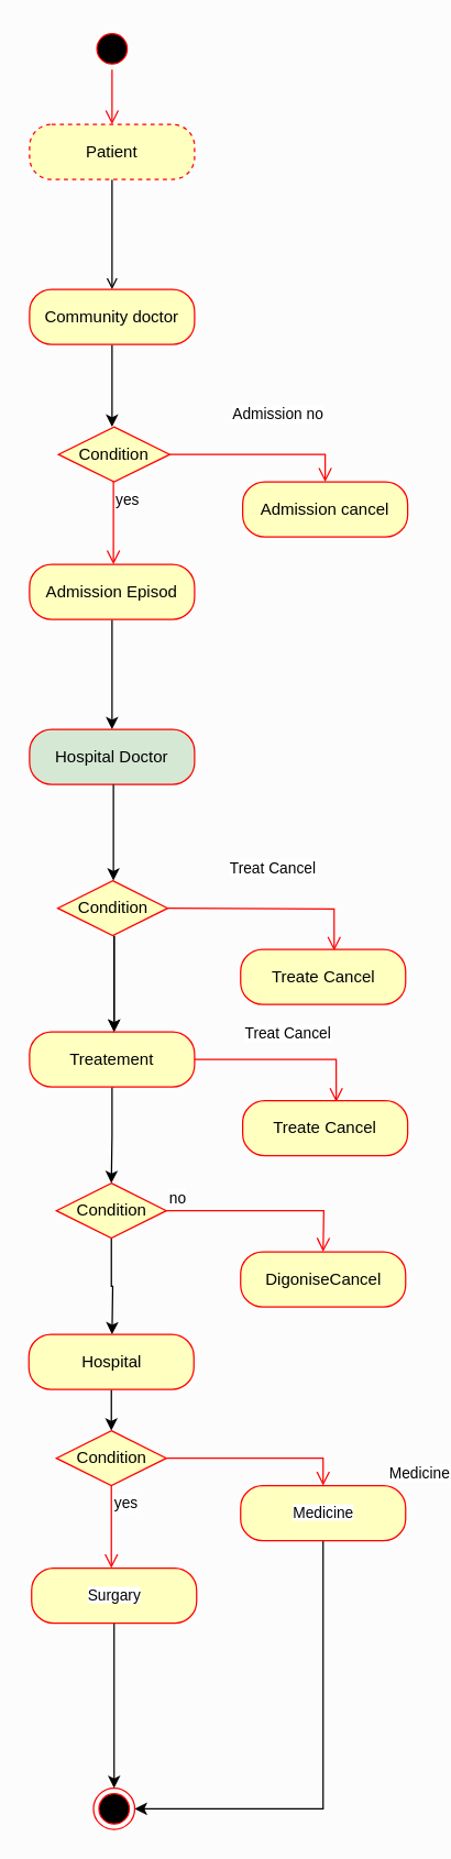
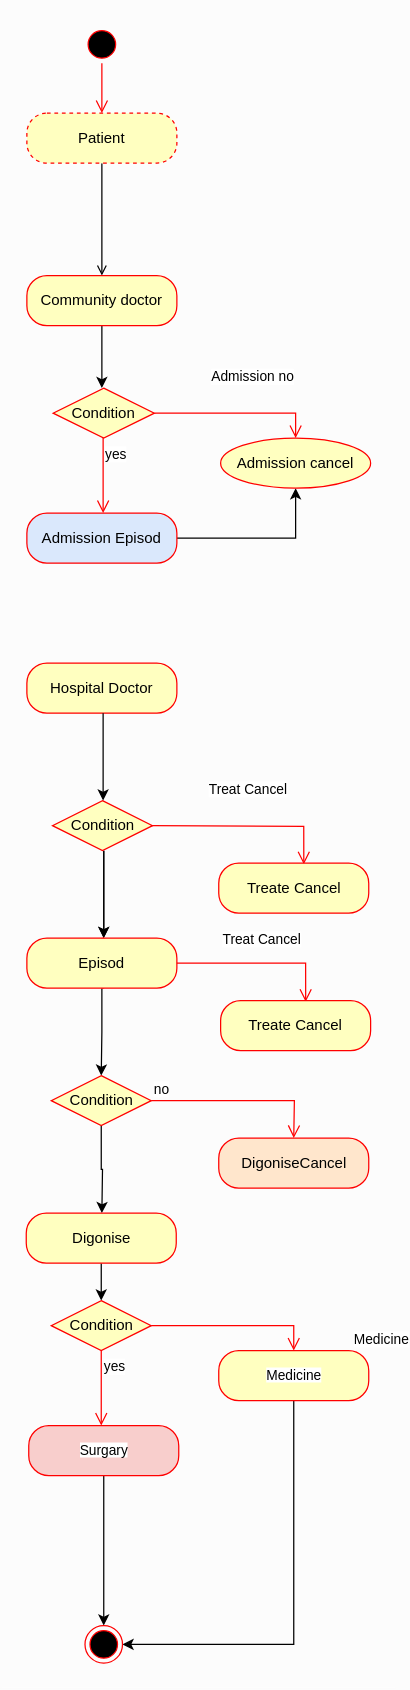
  <mxCell id="0" />
  <mxCell id="1" parent="0" />
  <mxCell id="2" value="" style="ellipse;html=1;shape=startState;fillColor=#000000;strokeColor=#ff0000;" vertex="1" parent="1"><mxGeometry x="66" y="20" width="30" height="30" as="geometry" /></mxCell>
  <mxCell id="3" value="" style="edgeStyle=orthogonalEdgeStyle;html=1;verticalAlign=bottom;endArrow=open;endSize=8;strokeColor=#ff0000;rounded=0;" edge="1" source="2" parent="1" target="5"><mxGeometry relative="1" as="geometry"><mxPoint x="81" y="110" as="targetPoint" /></mxGeometry></mxCell>
  <mxCell id="4" value="" style="edgeStyle=orthogonalEdgeStyle;rounded=0;orthogonalLoop=1;jettySize=auto;html=1;endArrow=open;" edge="1" parent="1" source="5" target="7"><mxGeometry relative="1" as="geometry" /></mxCell>
  <mxCell id="5" value="Patient" style="rounded=1;whiteSpace=wrap;html=1;arcSize=40;fontColor=#000000;fillColor=#ffffc0;strokeColor=#ff0000;dashed=1;" vertex="1" parent="1"><mxGeometry x="21" y="90" width="120" height="40" as="geometry" /></mxCell>
  <mxCell id="6" value="" style="edgeStyle=orthogonalEdgeStyle;rounded=0;orthogonalLoop=1;jettySize=auto;html=1;" edge="1" parent="1" source="7"><mxGeometry relative="1" as="geometry"><mxPoint x="81" y="310" as="targetPoint" /></mxGeometry></mxCell>
- <mxCell id="7" value="Community doctor" style="rounded=1;whiteSpace=wrap;html=1;arcSize=40;fontColor=#000000;fillColor=#ffffc0;strokeColor=#ff0000;" vertex="1" parent="1"><mxGeometry x="21" y="210" width="120" height="40" as="geometry" /></mxCell>
+ <mxCell id="7" value="Community doctor" style="rounded=1;whiteSpace=wrap;html=1;arcSize=40;fontColor=#000000;fillColor=#ffffc0;strokeColor=#ff0000;" vertex="1" parent="1"><mxGeometry x="21" y="220" width="120" height="40" as="geometry" /></mxCell>
  <mxCell id="8" value="Condition" style="rhombus;whiteSpace=wrap;html=1;fillColor=#ffffc0;strokeColor=#ff0000;" vertex="1" parent="1"><mxGeometry x="42" y="310" width="81" height="40" as="geometry" /></mxCell>
  <mxCell id="9" value="Admission no" style="edgeStyle=orthogonalEdgeStyle;html=1;align=left;verticalAlign=bottom;endArrow=open;endSize=8;strokeColor=#ff0000;rounded=0;entryX=0.5;entryY=0;entryDx=0;entryDy=0;" edge="1" source="8" parent="1" target="13"><mxGeometry x="-0.333" y="20" relative="1" as="geometry"><mxPoint x="236" y="330" as="targetPoint" /><mxPoint as="offset" /></mxGeometry></mxCell>
  <mxCell id="10" value="yes" style="edgeStyle=orthogonalEdgeStyle;html=1;align=left;verticalAlign=top;endArrow=open;endSize=8;strokeColor=#ff0000;rounded=0;" edge="1" source="8" parent="1"><mxGeometry x="-1" relative="1" as="geometry"><mxPoint x="82" y="410" as="targetPoint" /></mxGeometry></mxCell>
- <mxCell id="11" value="" style="edgeStyle=orthogonalEdgeStyle;rounded=0;orthogonalLoop=1;jettySize=auto;html=1;" edge="1" parent="1" source="12" target="14"><mxGeometry relative="1" as="geometry" /></mxCell>
- <mxCell id="12" value="Admission Episod" style="rounded=1;whiteSpace=wrap;html=1;arcSize=40;fontColor=#000000;fillColor=#ffffc0;strokeColor=#ff0000;" vertex="1" parent="1"><mxGeometry x="21" y="410" width="120" height="40" as="geometry" /></mxCell>
- <mxCell id="13" value="Admission cancel" style="rounded=1;whiteSpace=wrap;html=1;arcSize=40;fontColor=#000000;fillColor=#ffffc0;strokeColor=#ff0000;" vertex="1" parent="1"><mxGeometry x="176" y="350" width="120" height="40" as="geometry" /></mxCell>
- <mxCell id="14" value="Hospital Doctor" style="rounded=1;whiteSpace=wrap;html=1;arcSize=40;fontColor=#000000;fillColor=#d5e8d4;strokeColor=#ff0000;" vertex="1" parent="1"><mxGeometry x="21" y="530" width="120" height="40" as="geometry" /></mxCell>
+ <mxCell id="11" value="" style="edgeStyle=orthogonalEdgeStyle;rounded=0;orthogonalLoop=1;jettySize=auto;html=1;" edge="1" parent="1" source="12" target="13"><mxGeometry relative="1" as="geometry" /></mxCell>
+ <mxCell id="12" value="Admission Episod" style="rounded=1;whiteSpace=wrap;html=1;arcSize=40;fontColor=#000000;fillColor=#dae8fc;strokeColor=#ff0000;" vertex="1" parent="1"><mxGeometry x="21" y="410" width="120" height="40" as="geometry" /></mxCell>
+ <mxCell id="13" value="Admission cancel" style="ellipse;whiteSpace=wrap;html=1;arcSize=40;fontColor=#000000;fillColor=#ffffc0;strokeColor=#ff0000;" vertex="1" parent="1"><mxGeometry x="176" y="350" width="120" height="40" as="geometry" /></mxCell>
+ <mxCell id="14" value="Hospital Doctor" style="rounded=1;whiteSpace=wrap;html=1;arcSize=40;fontColor=#000000;fillColor=#ffffc0;strokeColor=#ff0000;" vertex="1" parent="1"><mxGeometry x="21" y="530" width="120" height="40" as="geometry" /></mxCell>
  <mxCell id="15" value="" style="edgeStyle=orthogonalEdgeStyle;rounded=0;orthogonalLoop=1;jettySize=auto;html=1;" edge="1" parent="1"><mxGeometry relative="1" as="geometry"><mxPoint x="82.5" y="680" as="sourcePoint" /><mxPoint x="82.5" y="750" as="targetPoint" /></mxGeometry></mxCell>
  <mxCell id="16" value="Condition" style="rhombus;whiteSpace=wrap;html=1;fillColor=#ffffc0;strokeColor=#ff0000;" vertex="1" parent="1"><mxGeometry x="42" y="750" width="80" height="40" as="geometry" /></mxCell>
  <mxCell id="17" value="Treat Cancel" style="edgeStyle=orthogonalEdgeStyle;html=1;align=left;verticalAlign=bottom;endArrow=open;endSize=8;strokeColor=#ff0000;rounded=0;entryX=0.567;entryY=0.025;entryDx=0;entryDy=0;entryPerimeter=0;" edge="1" source="16" parent="1" target="18"><mxGeometry x="-0.294" y="10" relative="1" as="geometry"><mxPoint x="246" y="770" as="targetPoint" /><mxPoint as="offset" /></mxGeometry></mxCell>
  <mxCell id="18" value="Treate Cancel" style="rounded=1;whiteSpace=wrap;html=1;arcSize=40;fontColor=#000000;fillColor=#ffffc0;strokeColor=#ff0000;" vertex="1" parent="1"><mxGeometry x="176" y="800" width="120" height="40" as="geometry" /></mxCell>
- <mxCell id="19" value="DigoniseCancel" style="rounded=1;whiteSpace=wrap;html=1;arcSize=40;fontColor=#000000;fillColor=#ffffc0;strokeColor=#ff0000;" vertex="1" parent="1"><mxGeometry x="174.5" y="910" width="120" height="40" as="geometry" /></mxCell>
+ <mxCell id="19" value="DigoniseCancel" style="rounded=1;whiteSpace=wrap;html=1;arcSize=40;fontColor=#000000;fillColor=#ffe6cc;strokeColor=#ff0000;" vertex="1" parent="1"><mxGeometry x="174.5" y="910" width="120" height="40" as="geometry" /></mxCell>
  <mxCell id="20" value="" style="edgeStyle=orthogonalEdgeStyle;rounded=0;orthogonalLoop=1;jettySize=auto;html=1;" edge="1" parent="1"><mxGeometry relative="1" as="geometry"><mxPoint x="82.5" y="680" as="sourcePoint" /><mxPoint x="82.5" y="750" as="targetPoint" /></mxGeometry></mxCell>
  <mxCell id="21" value="Treat Cancel" style="edgeStyle=orthogonalEdgeStyle;html=1;align=left;verticalAlign=bottom;endArrow=open;endSize=8;strokeColor=#ff0000;rounded=0;entryX=0.567;entryY=0.025;entryDx=0;entryDy=0;entryPerimeter=0;" edge="1" target="22" parent="1"><mxGeometry x="-0.425" y="20" relative="1" as="geometry"><mxPoint x="244.5" y="660" as="targetPoint" /><mxPoint x="120.5" y="660" as="sourcePoint" /><mxPoint as="offset" /></mxGeometry></mxCell>
  <mxCell id="22" value="Treate Cancel" style="rounded=1;whiteSpace=wrap;html=1;arcSize=40;fontColor=#000000;fillColor=#ffffc0;strokeColor=#ff0000;" vertex="1" parent="1"><mxGeometry x="174.5" y="690" width="120" height="40" as="geometry" /></mxCell>
  <mxCell id="23" value="" style="edgeStyle=orthogonalEdgeStyle;rounded=0;orthogonalLoop=1;jettySize=auto;html=1;" edge="1" parent="1" source="24" target="26"><mxGeometry relative="1" as="geometry" /></mxCell>
- <mxCell id="24" value="Treatement" style="rounded=1;whiteSpace=wrap;html=1;arcSize=40;fontColor=#000000;fillColor=#ffffc0;strokeColor=#ff0000;" vertex="1" parent="1"><mxGeometry x="21" y="750" width="120" height="40" as="geometry" /></mxCell>
+ <mxCell id="24" value="Episod" style="rounded=1;whiteSpace=wrap;html=1;arcSize=40;fontColor=#000000;fillColor=#ffffc0;strokeColor=#ff0000;" vertex="1" parent="1"><mxGeometry x="21" y="750" width="120" height="40" as="geometry" /></mxCell>
  <mxCell id="25" value="" style="edgeStyle=orthogonalEdgeStyle;rounded=0;orthogonalLoop=1;jettySize=auto;html=1;" edge="1" parent="1" source="26"><mxGeometry relative="1" as="geometry"><mxPoint x="81" y="970" as="targetPoint" /></mxGeometry></mxCell>
  <mxCell id="26" value="Condition" style="rhombus;whiteSpace=wrap;html=1;fillColor=#ffffc0;strokeColor=#ff0000;" vertex="1" parent="1"><mxGeometry x="40.5" y="860" width="80" height="40" as="geometry" /></mxCell>
  <mxCell id="27" value="no" style="edgeStyle=orthogonalEdgeStyle;html=1;align=left;verticalAlign=bottom;endArrow=open;endSize=8;strokeColor=#ff0000;rounded=0;entryX=0.5;entryY=0;entryDx=0;entryDy=0;" edge="1" source="26" parent="1"><mxGeometry x="-1" relative="1" as="geometry"><mxPoint x="234.5" y="910" as="targetPoint" /></mxGeometry></mxCell>
  <mxCell id="28" value="Condition" style="rhombus;whiteSpace=wrap;html=1;fillColor=#ffffc0;strokeColor=#ff0000;" vertex="1" parent="1"><mxGeometry x="41.5" y="640" width="80" height="40" as="geometry" /></mxCell>
  <mxCell id="29" value="" style="edgeStyle=orthogonalEdgeStyle;rounded=0;orthogonalLoop=1;jettySize=auto;html=1;" edge="1" parent="1"><mxGeometry relative="1" as="geometry"><mxPoint x="82" y="570" as="sourcePoint" /><mxPoint x="82" y="640" as="targetPoint" /></mxGeometry></mxCell>
  <mxCell id="30" value="" style="edgeStyle=orthogonalEdgeStyle;rounded=0;orthogonalLoop=1;jettySize=auto;html=1;" edge="1" parent="1" source="31" target="32"><mxGeometry relative="1" as="geometry" /></mxCell>
- <mxCell id="31" value="Hospital" style="rounded=1;whiteSpace=wrap;html=1;arcSize=40;fontColor=#000000;fillColor=#ffffc0;strokeColor=#ff0000;" vertex="1" parent="1"><mxGeometry x="20.5" y="970" width="120" height="40" as="geometry" /></mxCell>
+ <mxCell id="31" value="Digonise" style="rounded=1;whiteSpace=wrap;html=1;arcSize=40;fontColor=#000000;fillColor=#ffffc0;strokeColor=#ff0000;" vertex="1" parent="1"><mxGeometry x="20.5" y="970" width="120" height="40" as="geometry" /></mxCell>
  <mxCell id="32" value="Condition" style="rhombus;whiteSpace=wrap;html=1;fillColor=#ffffc0;strokeColor=#ff0000;" vertex="1" parent="1"><mxGeometry x="40.5" y="1040" width="80" height="40" as="geometry" /></mxCell>
  <mxCell id="33" value="Medicine" style="edgeStyle=orthogonalEdgeStyle;html=1;align=left;verticalAlign=bottom;endArrow=open;endSize=8;strokeColor=#ff0000;rounded=0;entryX=0.5;entryY=0;entryDx=0;entryDy=0;" edge="1" source="32" parent="1" target="36"><mxGeometry x="1" y="40" relative="1" as="geometry"><mxPoint x="236" y="1060" as="targetPoint" /><mxPoint x="6" as="offset" /></mxGeometry></mxCell>
  <mxCell id="34" value="yes" style="edgeStyle=orthogonalEdgeStyle;html=1;align=left;verticalAlign=top;endArrow=open;endSize=8;strokeColor=#ff0000;rounded=0;" edge="1" source="32" parent="1"><mxGeometry x="-1" relative="1" as="geometry"><mxPoint x="80.5" y="1140" as="targetPoint" /></mxGeometry></mxCell>
  <mxCell id="35" value="" style="edgeStyle=orthogonalEdgeStyle;rounded=0;orthogonalLoop=1;jettySize=auto;html=1;entryX=1;entryY=0.5;entryDx=0;entryDy=0;" edge="1" parent="1" source="36" target="39"><mxGeometry relative="1" as="geometry"><mxPoint x="234.5" y="1180" as="targetPoint" /><Array as="points"><mxPoint x="235" y="1315" /></Array></mxGeometry></mxCell>
  <mxCell id="36" value="&lt;span style=&quot;font-size: 11px; text-align: left; background-color: rgb(255, 255, 255);&quot;&gt;Medicine&lt;/span&gt;" style="rounded=1;whiteSpace=wrap;html=1;arcSize=40;fontColor=#000000;fillColor=#ffffc0;strokeColor=#ff0000;" vertex="1" parent="1"><mxGeometry x="174.5" y="1080" width="120" height="40" as="geometry" /></mxCell>
  <mxCell id="37" value="" style="edgeStyle=orthogonalEdgeStyle;rounded=0;orthogonalLoop=1;jettySize=auto;html=1;entryX=0.5;entryY=0;entryDx=0;entryDy=0;" edge="1" parent="1" source="38" target="39"><mxGeometry relative="1" as="geometry"><mxPoint x="82.5" y="1250" as="targetPoint" /></mxGeometry></mxCell>
- <mxCell id="38" value="&lt;span style=&quot;font-size: 11px; text-align: left; background-color: rgb(255, 255, 255);&quot;&gt;Surgary&lt;/span&gt;" style="rounded=1;whiteSpace=wrap;html=1;arcSize=40;fontColor=#000000;fillColor=#ffffc0;strokeColor=#ff0000;" vertex="1" parent="1"><mxGeometry x="22.5" y="1140" width="120" height="40" as="geometry" /></mxCell>
+ <mxCell id="38" value="&lt;span style=&quot;font-size: 11px; text-align: left; background-color: rgb(255, 255, 255);&quot;&gt;Surgary&lt;/span&gt;" style="rounded=1;whiteSpace=wrap;html=1;arcSize=40;fontColor=#000000;fillColor=#f8cecc;strokeColor=#ff0000;" vertex="1" parent="1"><mxGeometry x="22.5" y="1140" width="120" height="40" as="geometry" /></mxCell>
  <mxCell id="39" value="" style="ellipse;html=1;shape=endState;fillColor=#000000;strokeColor=#ff0000;" vertex="1" parent="1"><mxGeometry x="67.5" y="1300" width="30" height="30" as="geometry" /></mxCell>
